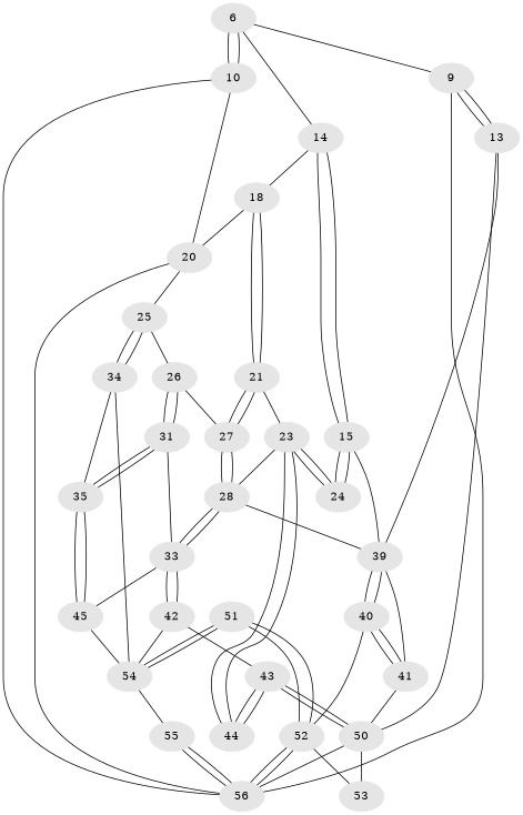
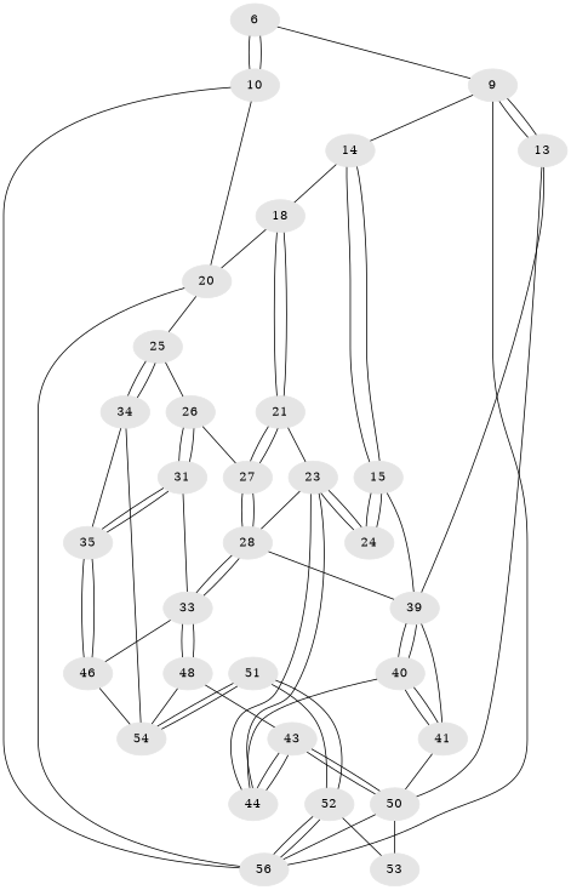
  graph {
    node [color=gray90 style=filled]
    10 [super="+2"]
    6
    9 [super="+5+4"]
    56 [super="+29+30"]
    20 [super="+11"]
    18 [super="+12"]
    21
    13
    14 [super="+8"]
    39 [super="+17"]
    50 [super="+47"]
    15
    25
    40
    41
    53
    24
    23 [super="+22"]
    27
    26
    34
    28
    44
    33 [super="+32"]
    31
    35
    54 [super="+37+49"]
-   42
-   45
+   42 [label=48]
+   45 [label=46]
    43
-   55 [super="+36"]
    51
    52
    10 -- 56
    10 -- 20
    6 -- 10 [weight=2]
    6 -- 10
    6 -- 9
    9 -- 56 [weight=2]
    9 -- 13 [weight=2]
    9 -- 13
-   6 -- 14
+   9 -- 14
    20 -- 56
    20 -- 25
    18 -- 20
    18 -- 21
    18 -- 21
    21 -- 23
    21 -- 27
    21 -- 27
    13 -- 39
    13 -- 50
    14 -- 18 [weight=2]
    14 -- 15
    14 -- 15
    39 -- 40
    39 -- 40
    39 -- 41
    50 -- 56
    50 -- 53 [weight=2]
    15 -- 39
    15 -- 24
    15 -- 24
    25 -- 26
    25 -- 34
    25 -- 34
    40 -- 41
    40 -- 41
-   40 -- 52
+   40 -- 44
    41 -- 50
    23 -- 24
    23 -- 24
    23 -- 28
    23 -- 44
    23 -- 44
    27 -- 28
    27 -- 28
    26 -- 27
    26 -- 31
    26 -- 31
    34 -- 35
    34 -- 54
    28 -- 39
    28 -- 33
    28 -- 33
    33 -- 42
    33 -- 42
    33 -- 45
    31 -- 33
    31 -- 35
    31 -- 35
    35 -- 45
    35 -- 45
-   54 -- 55 [weight=2]
    42 -- 54
    42 -- 43
    45 -- 54
    43 -- 50
    43 -- 50
    43 -- 44
    43 -- 44
-   55 -- 56 [weight=2]
-   55 -- 56
    51 -- 54 [weight=2]
    51 -- 54
    51 -- 52
    51 -- 52
    52 -- 56
    52 -- 56
    52 -- 53
  }
